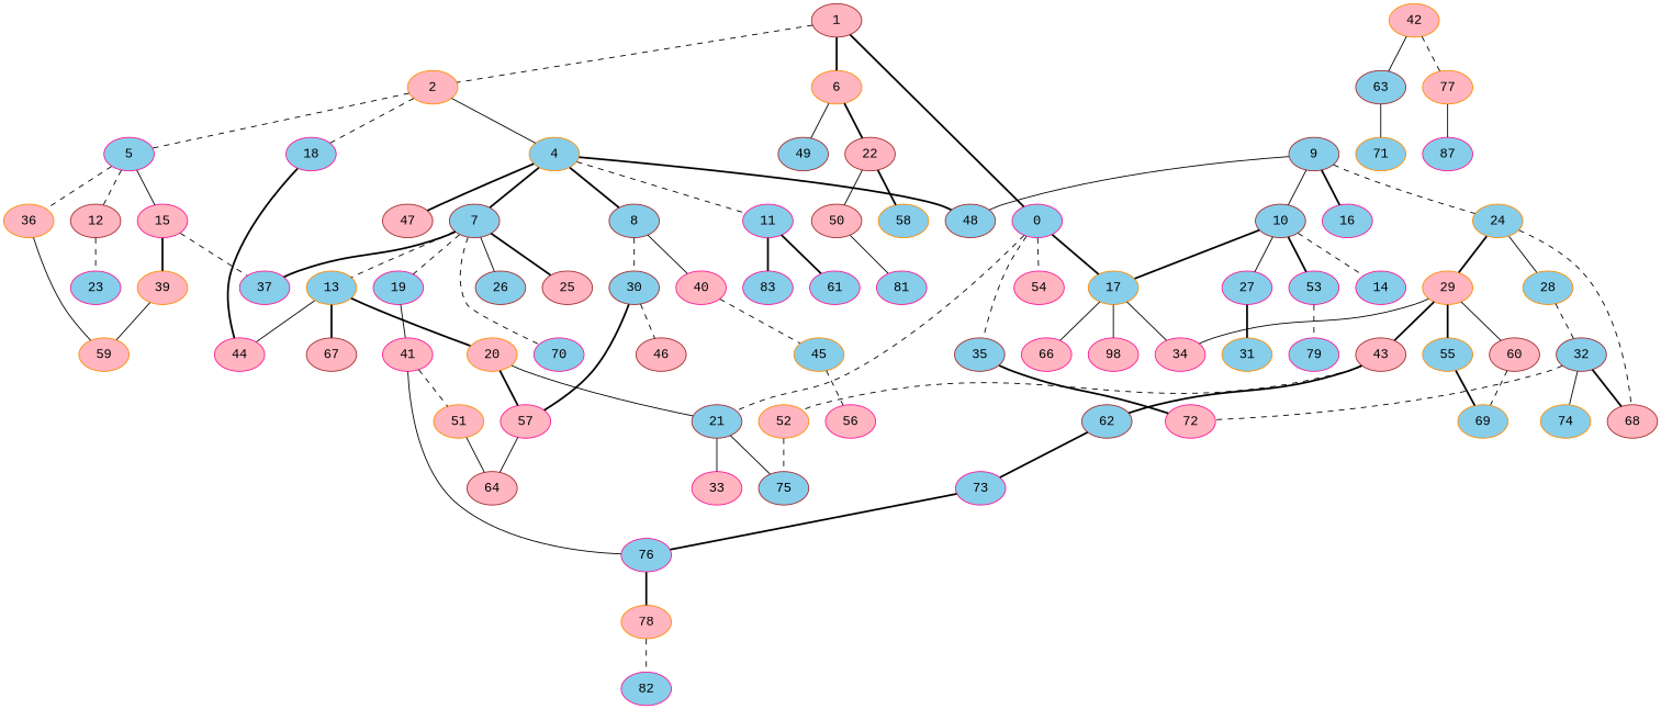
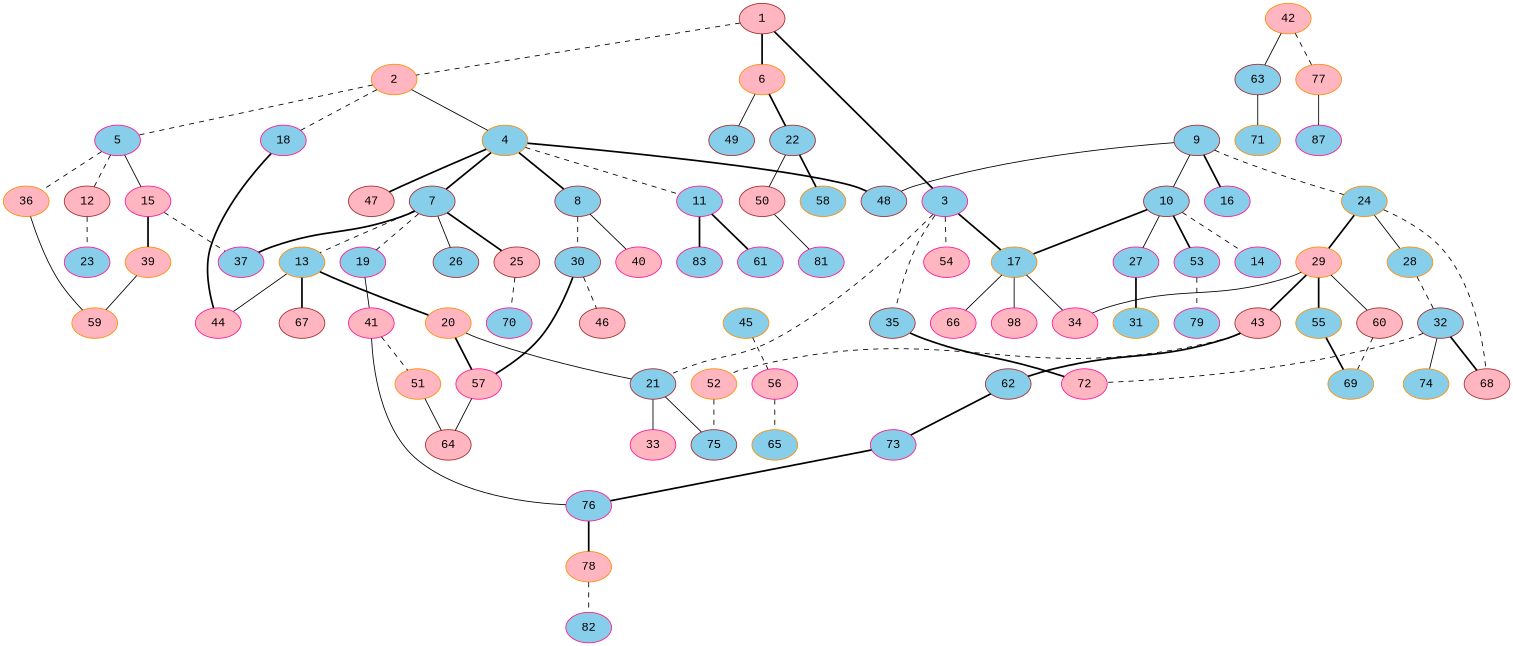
  graph {
    fontname="Liberation Mono"
    node [color=deeppink fillcolor=skyblue fontname="Liberation Mono" style=filled]
    edge [fontname="Liberation Mono" style=bold]
    1 [color=brown fillcolor=lightpink]
    2 [color=darkorange fillcolor=lightpink]
    6 [color=darkorange fillcolor=lightpink]
-   3 [label=0]
+   3
    4 [color=darkorange]
    5
    18
-   22 [color=brown fillcolor=lightpink]
+   22 [color=brown]
    49 [color=brown]
    17 [color=darkorange]
    21 [color=brown]
    35 [color=brown]
    54 [fillcolor=lightpink]
    7 [color=brown]
    8 [color=brown]
    11
    47 [color=brown fillcolor=lightpink]
    48 [color=brown]
    12 [color=brown fillcolor=lightpink]
    15 [fillcolor=lightpink]
    36 [color=darkorange fillcolor=lightpink]
    9 [color=brown]
    10 [color=brown]
    16
    24 [color=darkorange]
    44 [fillcolor=lightpink]
    34 [fillcolor=lightpink]
    n28 [fillcolor=lightpink label=98]
    66 [fillcolor=lightpink]
    33 [fillcolor=lightpink]
    75 [color=brown]
    72 [fillcolor=lightpink]
    13 [color=darkorange]
    19
    25 [color=brown fillcolor=lightpink]
    26 [color=brown]
    37
    70
    30 [color=brown]
    40 [fillcolor=lightpink]
    61
    83
    23
    39 [color=darkorange fillcolor=lightpink]
    59 [color=darkorange fillcolor=lightpink]
    50 [color=brown fillcolor=lightpink]
    58 [color=darkorange]
    20 [color=darkorange fillcolor=lightpink]
    67 [color=brown fillcolor=lightpink]
    41 [fillcolor=lightpink]
    57 [fillcolor=lightpink]
    46 [color=brown fillcolor=lightpink]
    45 [color=darkorange]
    14
    27
    53
    28 [color=darkorange]
    29 [color=darkorange fillcolor=lightpink]
    68 [color=brown fillcolor=lightpink]
    31 [color=darkorange]
    42 [color=darkorange fillcolor=lightpink]
    63 [color=brown]
    77 [color=darkorange fillcolor=lightpink]
    79
    51 [color=darkorange fillcolor=lightpink]
    76
    64 [color=brown fillcolor=lightpink]
    81
    32 [color=brown]
    43 [color=brown fillcolor=lightpink]
    55 [color=darkorange]
    60 [color=brown fillcolor=lightpink]
    74 [color=darkorange]
    52 [color=darkorange fillcolor=lightpink]
    62 [color=brown]
    69 [color=darkorange]
    56 [fillcolor=lightpink]
    78 [color=darkorange fillcolor=lightpink]
    71 [color=darkorange]
    n80 [label=87]
    73
+   65 [color=darkorange]
    82
    1 -- 2 [style=dashed]
    1 -- 6
    1 -- 3
    2 -- 4 [style=solid]
    2 -- 5 [style=dashed]
    2 -- 18 [style=dashed]
    6 -- 22
    6 -- 49 [style=solid]
    3 -- 17
    3 -- 21 [style=dashed]
    3 -- 35 [style=dashed]
    3 -- 54 [style=dashed]
    4 -- 7
    4 -- 8
    4 -- 11 [style=dashed]
    4 -- 47
    4 -- 48
    5 -- 12 [style=dashed]
    5 -- 15 [style=solid]
    5 -- 36 [style=dashed]
    18 -- 44
    22 -- 50 [style=solid]
    22 -- 58
    17 -- 34 [style=solid]
    17 -- n28 [style=solid]
    17 -- 66 [style=solid]
    21 -- 33 [style=solid]
    21 -- 75 [style=solid]
    35 -- 72
    7 -- 13 [style=dashed]
    7 -- 19 [style=dashed]
    7 -- 25
    7 -- 26 [style=solid]
    7 -- 37
-   7 -- 70 [style=dashed]
+   25 -- 70 [style=dashed]
    8 -- 30 [style=dashed]
    8 -- 40 [style=solid]
    11 -- 61
    11 -- 83
    12 -- 23 [style=dashed]
    15 -- 37 [style=dashed]
    15 -- 39
    36 -- 59 [style=solid]
    9 -- 48 [style=solid]
    9 -- 10 [style=solid]
    9 -- 16
    9 -- 24 [style=dashed]
    10 -- 17
    10 -- 14 [style=dashed]
    10 -- 27 [style=solid]
    10 -- 53
    24 -- 28 [style=solid]
    24 -- 29
    24 -- 68 [style=dashed]
    13 -- 44 [style=solid]
    13 -- 20
    13 -- 67
    19 -- 41 [style=solid]
    30 -- 57
    30 -- 46 [style=dashed]
-   40 -- 45 [style=dashed]
    39 -- 59 [style=solid]
    50 -- 81 [style=solid]
    20 -- 21 [style=solid]
    20 -- 57
    41 -- 51 [style=dashed]
    41 -- 76 [style=solid]
    57 -- 64 [style=solid]
    45 -- 56 [style=dashed]
    27 -- 31
    53 -- 79 [style=dashed]
    28 -- 32 [style=dashed]
    29 -- 34 [style=solid]
    29 -- 43
    29 -- 55
    29 -- 60 [style=solid]
    42 -- 63 [style=solid]
    42 -- 77 [style=dashed]
    63 -- 71 [style=solid]
    77 -- n80 [style=solid]
    51 -- 64 [style=solid]
    76 -- 78
    32 -- 72 [style=dashed]
    32 -- 68
    32 -- 74 [style=solid]
    43 -- 52 [style=dashed]
    43 -- 62
    55 -- 69
    60 -- 69 [style=dashed]
    52 -- 75 [style=dashed]
    62 -- 73
+   56 -- 65 [style=dashed]
    78 -- 82 [style=dashed]
    73 -- 76
  }
